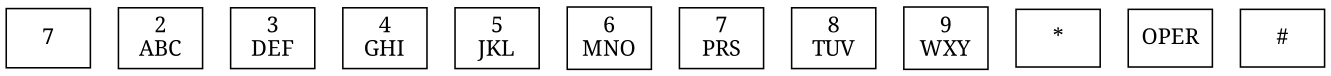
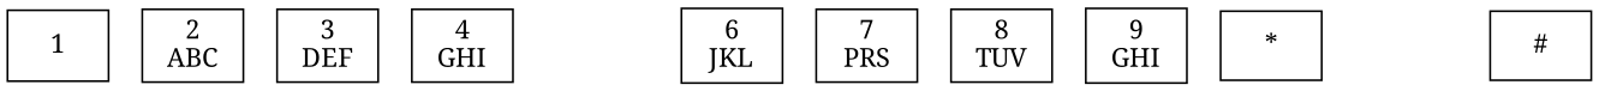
  digraph {
    fontname="Noto Serif"
    node [shape=record fontname="Noto Serif"]
-   n1 [label=7]
+   n1 [label=1]
    n2 [label="2\nABC"]
    n3 [label="3\nDEF"]
    n4 [label="4\nGHI"]
-   n5 [label="5\nJKL"]
-   n6 [label="6\nMNO"]
+   n6 [label="6\nJKL"]
    n7 [label="7\nPRS"]
    n8 [label="8\nTUV"]
-   n9 [label="9\nWXY"]
+   n9 [label="9\nGHI"]
    n10 [label="*"]
-   n11 [label=OPER]
    n12 [label="#"]
  }
